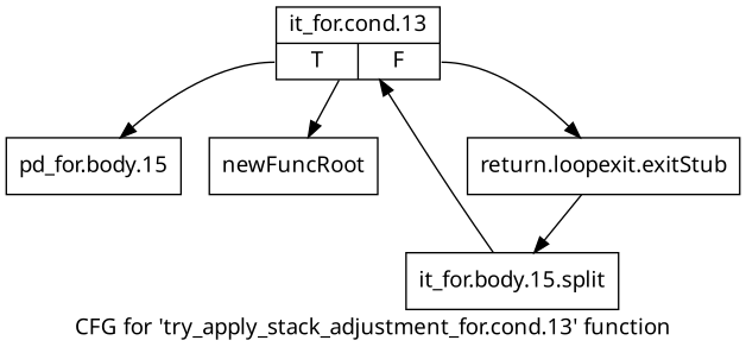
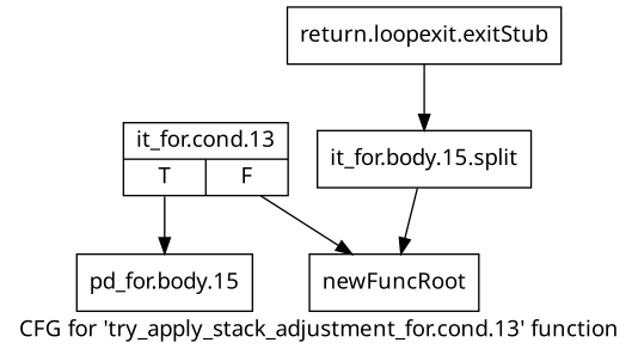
  digraph {
    fontname="Noto Sans"
    label="CFG for 'try_apply_stack_adjustment_for.cond.13' function"
    node [fontname="Noto Sans" shape=record]
    edge [fontname="Noto Sans"]
    n1 [label="{newFuncRoot}"]
    n2 [label="{it_for.cond.13|{<s0>T|<s1>F}}"]
    n3 [label="{return.loopexit.exitStub}"]
    n4 [label="{pd_for.body.15}"]
    n5 [label="{it_for.body.15.split}"]
    n2 -> n1
-   n2 -> n3 [tailport=s1]
    n2 -> n4 [tailport=s0]
    n3 -> n5
-   n5 -> n2
+   n5 -> n1
  }
